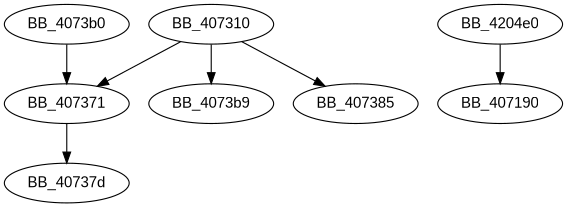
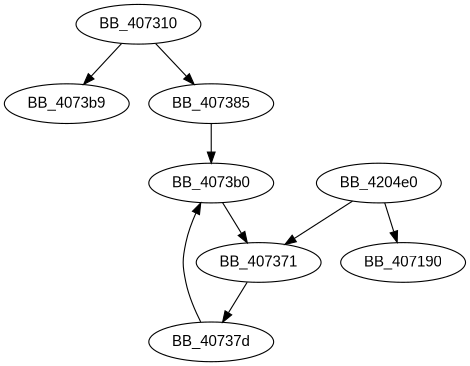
  digraph {
    fontname="Liberation Sans"
    node [fontname="Liberation Sans"]
    edge [fontname="Liberation Sans"]
    BB_407310
    BB_407371
    BB_4073b9
    BB_407385
    BB_40737d
    BB_4073b0
    BB_4204e0
    BB_407190
-   BB_407310 -> BB_407371
+   BB_4204e0 -> BB_407371
    BB_407310 -> BB_4073b9
    BB_407310 -> BB_407385
    BB_407371 -> BB_40737d
+   BB_407385 -> BB_4073b0
+   BB_40737d -> BB_4073b0
    BB_4073b0 -> BB_407371
    BB_4204e0 -> BB_407190
  }
